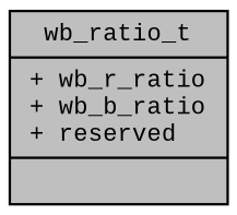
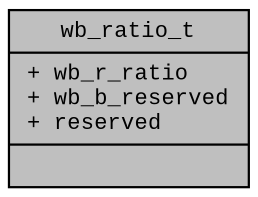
  digraph {
    fontname="Liberation Mono"
-   n1 [color=black fillcolor=grey75 fontcolor=black fontname="Liberation Mono" fontsize=10 height=0.2 label="{wb_ratio_t\n|+ wb_r_ratio\l+ wb_b_ratio\l+ reserved\l|}" shape=record style=filled width=0.4]
+   n1 [color=black fillcolor=grey75 fontcolor=black fontname="Liberation Mono" fontsize=10 height=0.2 label="{wb_ratio_t\n|+ wb_r_ratio\l+ wb_b_reserved\l+ reserved\l|}" shape=record style=filled width=0.4]
  }
